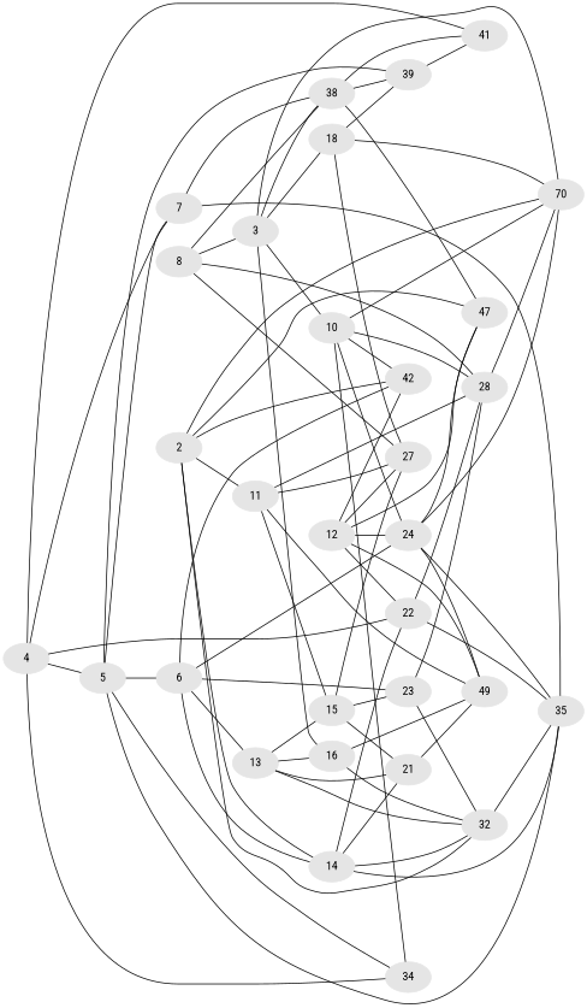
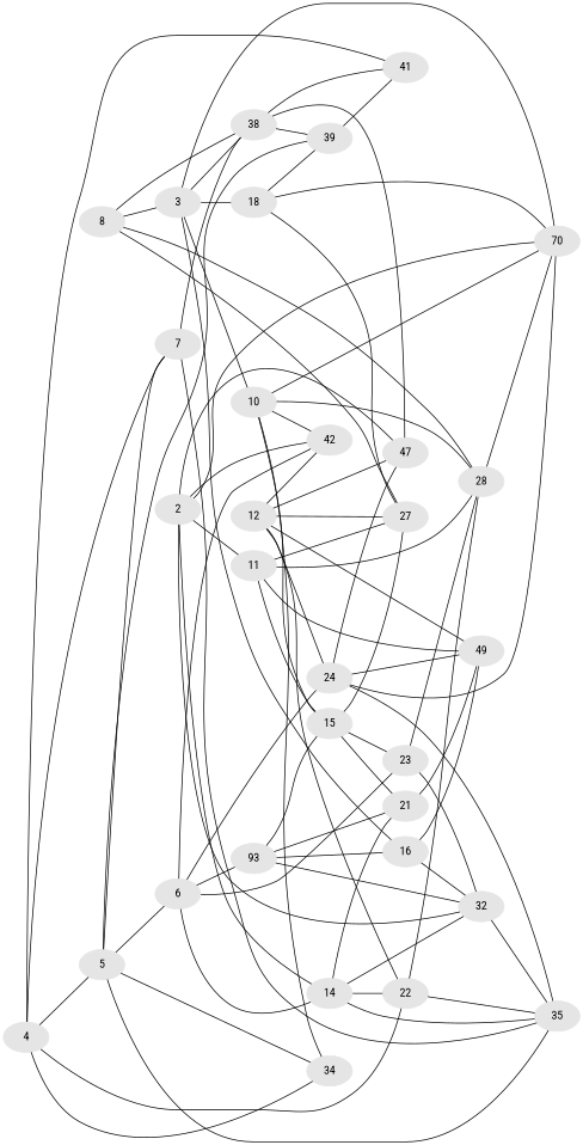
  graph {
    fontname="Roboto Condensed"
    rankdir=LR
    node [color=gray90 fontname="Roboto Condensed" style=filled]
    edge [fontname="Roboto Condensed"]
    3 [super="+33"]
    38 [super="+54"]
    n3 [label=70 super="+48"]
    10 [super="+25"]
    16
    18 [super="+53"]
    n7 [label=8]
    27 [super="+52"]
    28 [super="+44"]
    47
    41
    39 [super="+46"]
    2 [super="+9"]
    11 [super="+31"]
    14 [super="+45"]
    32 [super="+51"]
    42
    15 [super="+20"]
    49 [super="+50"]
    22 [super="+36"]
    35 [super="+43"]
    21 [super="+40"]
    34
    4 [super="+17"]
    5 [super="+19"]
    7
    6 [super="+8"]
-   13 [super="+37"]
+   13 [super="+37" label=93]
    23
    24 [super="+29"]
    12 [super="+26"]
    3 -- 38
    3 -- n3
    3 -- 10
    3 -- 16
    3 -- 18
    38 -- 47
    38 -- 41
    38 -- 39
    10 -- n3
    10 -- 28
    10 -- 42
-   10 -- 24
+   10 -- 15
    10 -- 34
    16 -- 32
    16 -- 49
    18 -- n3
    18 -- 27
    18 -- 39 [weight=3]
    n7 -- 3
    n7 -- 38
    n7 -- 27
    n7 -- 28
    28 -- n3
    39 -- 41
    2 -- n3
    2 -- 47
    2 -- 11
    2 -- 14
    2 -- 32
    2 -- 42
    11 -- 27 [weight=2]
    11 -- 28
    11 -- 15
    11 -- 49
    14 -- 32
    14 -- 22
    14 -- 35
    14 -- 21
    32 -- 35
    15 -- 27
    15 -- 21
    15 -- 23
    22 -- 28
    22 -- 35
    21 -- 49 [weight=2]
    4 -- 41
    4 -- 22
    4 -- 34 [weight=2]
    4 -- 5
    4 -- 7
    5 -- 39
    5 -- 35
    5 -- 34
    5 -- 7
    5 -- 6
    7 -- 38
    7 -- 35
    6 -- 14
    6 -- 42
    6 -- 13
    6 -- 23
    6 -- 24
    13 -- 16
    13 -- 32
    13 -- 15
    13 -- 21 [weight=2]
    23 -- 28
    23 -- 32
    24 -- n3
    24 -- 47
    24 -- 49
    24 -- 35
    12 -- 27
    12 -- 47
    12 -- 42
    12 -- 49
    12 -- 22
    12 -- 24
  }
